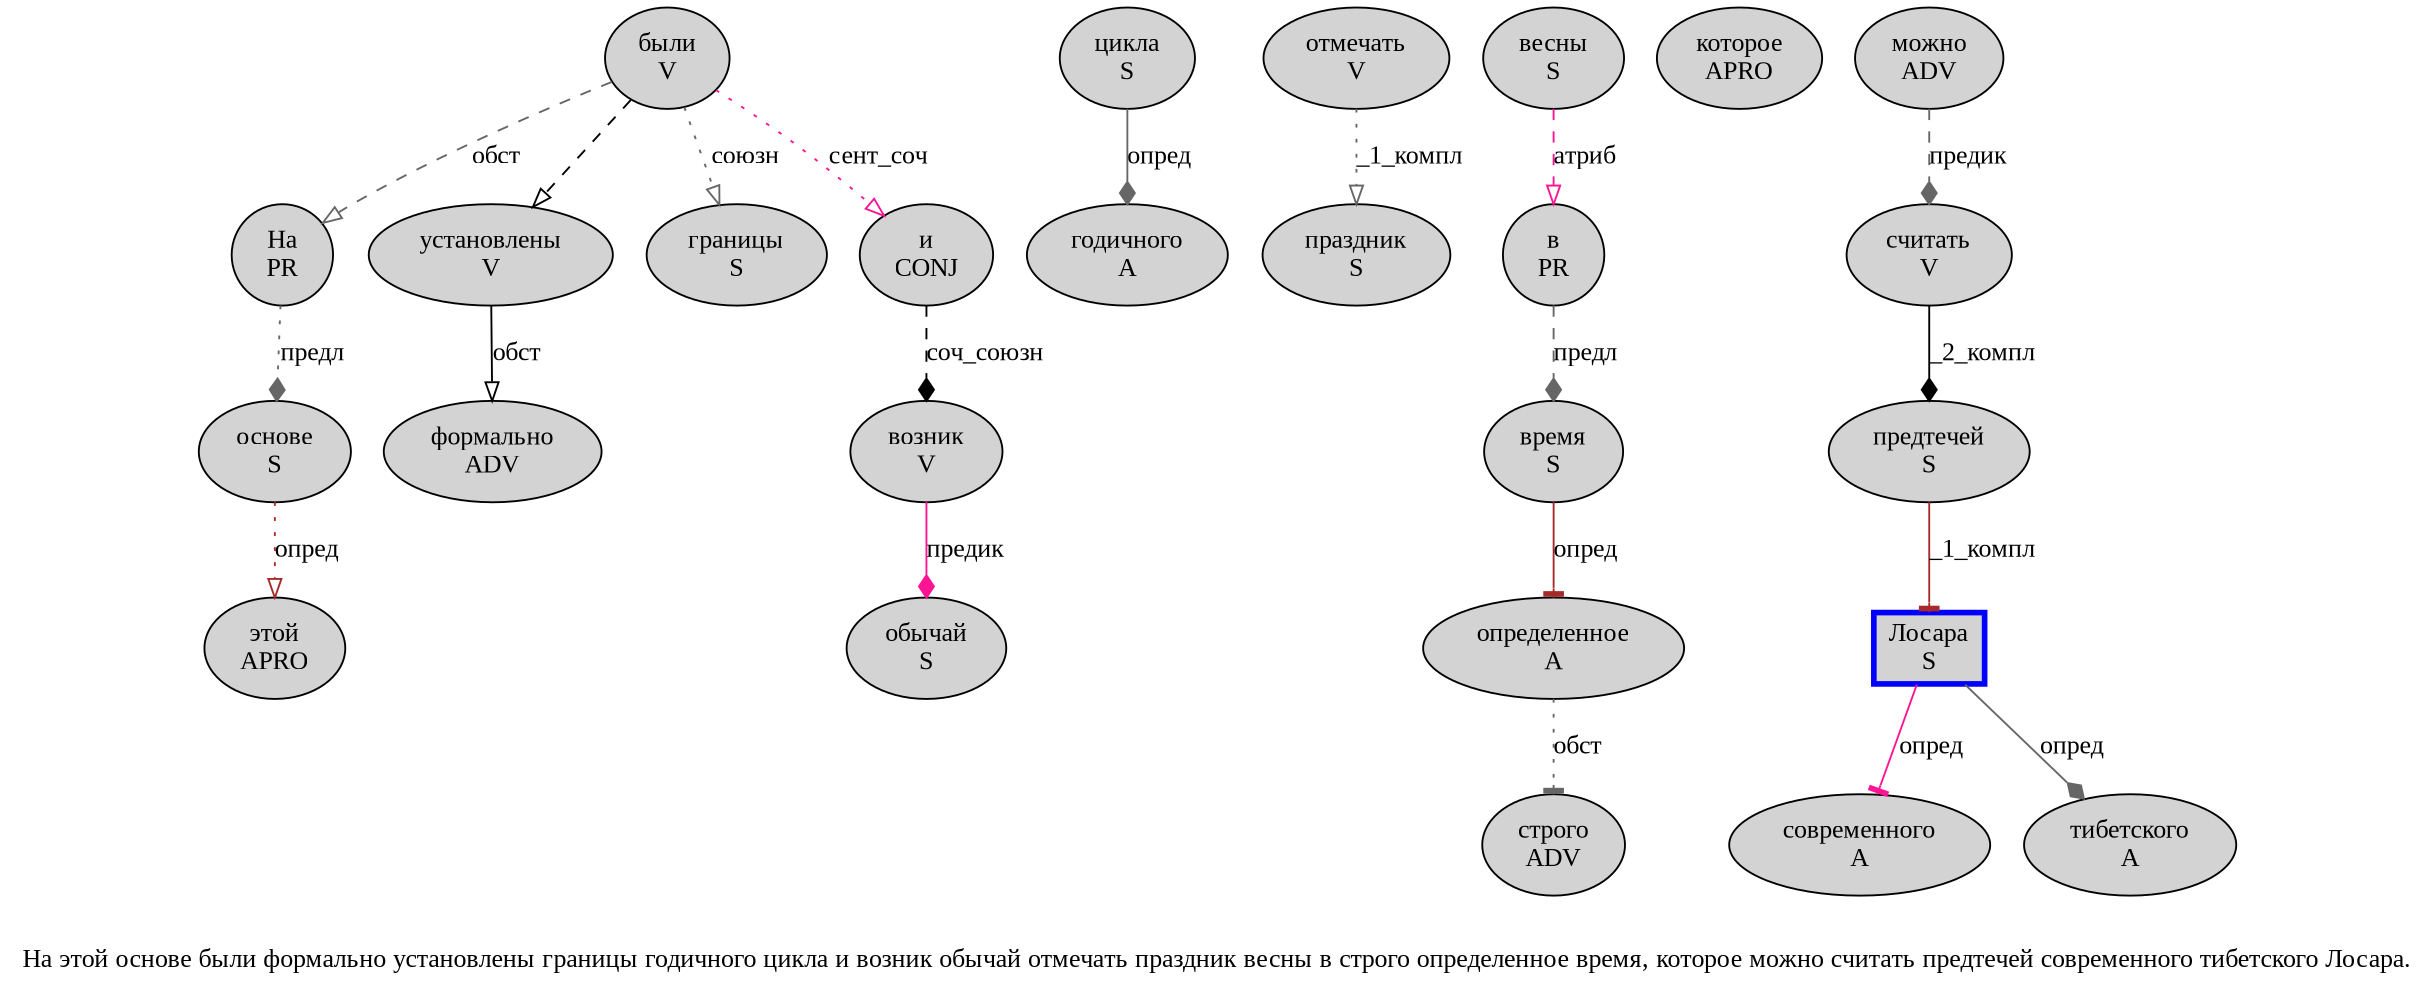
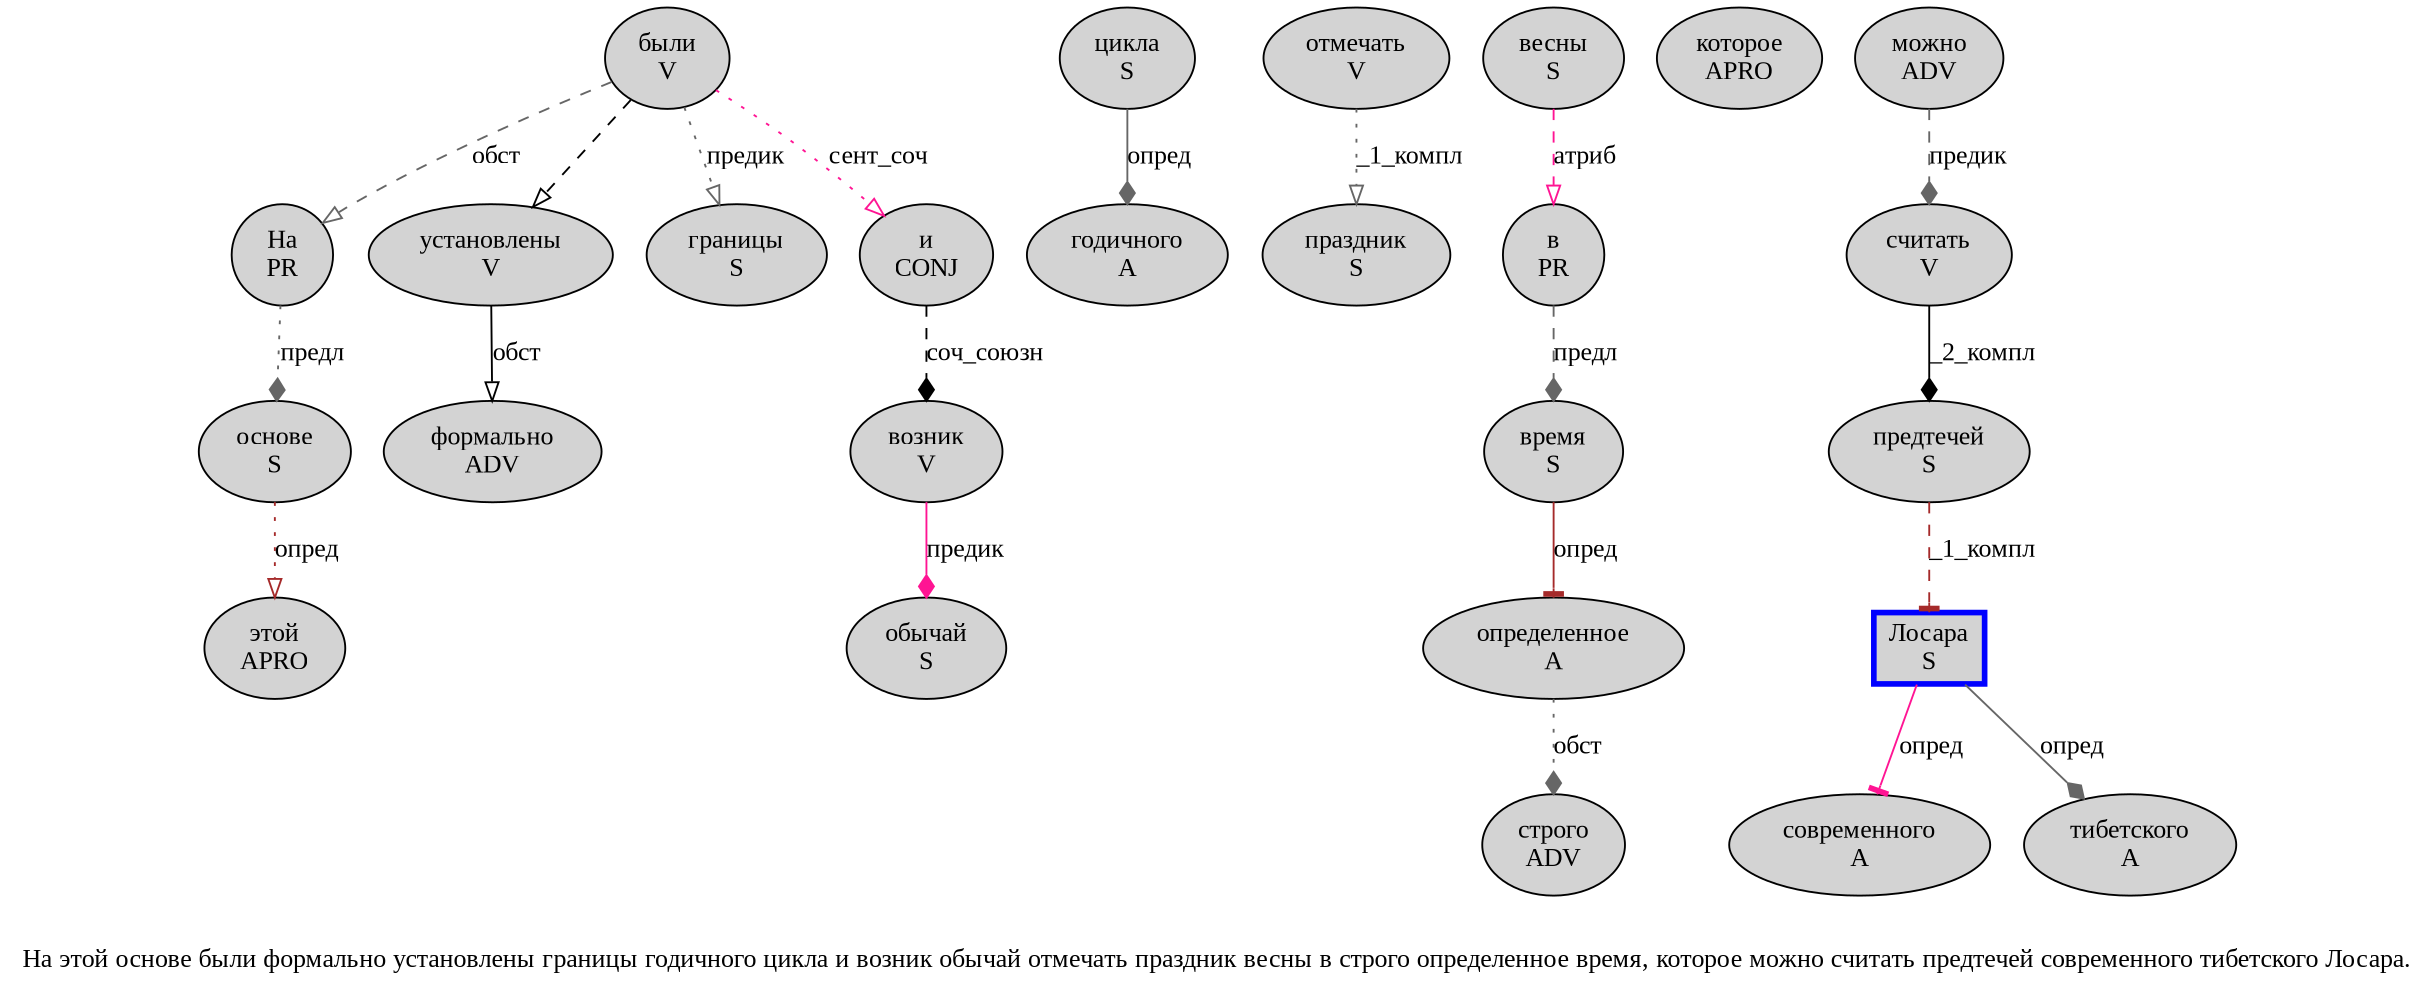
  digraph {
    fontname="Liberation Serif"
    label="На этой основе были формально установлены границы годичного цикла и возник обычай отмечать праздник весны в строго определенное время, которое можно считать предтечей современного тибетского Лосара."
    node [fillcolor=lightgray fontname="Liberation Serif" penwidth=1 shape=ellipse style=filled]
    edge [arrowhead=diamond color=gray40 fontname="Liberation Serif" style=dashed]
    n1 [label="На\nPR"]
    n2 [label="основе\nS"]
    n3 [label="этой\nAPRO"]
    n4 [label="были\nV"]
    n5 [label="установлены\nV"]
    n6 [label="границы\nS"]
    n7 [label="и\nCONJ"]
    n8 [label="формально\nADV"]
    n9 [label="возник\nV"]
    n10 [label="цикла\nS"]
    n11 [label="годичного\nA"]
    n12 [label="обычай\nS"]
    n13 [label="отмечать\nV"]
    n14 [label="праздник\nS"]
    n15 [label="весны\nS"]
    n16 [label="в\nPR"]
    n17 [label="время\nS"]
    n18 [label="определенное\nA"]
    n19 [label="строго\nADV"]
    n20 [label="которое\nAPRO"]
    n21 [label="можно\nADV"]
    n22 [label="считать\nV"]
    n23 [label="предтечей\nS"]
    n24 [color=blue label="Лосара\nS" penwidth=3 shape=box]
    n25 [label="современного\nA"]
    n26 [label="тибетского\nA"]
    n1 -> n2 [label="предл" style=dotted]
    n2 -> n3 [arrowhead=onormal color=brown label="опред" style=dotted]
    n4 -> n1 [arrowhead=onormal label="обст"]
    n4 -> n5 [arrowhead=onormal color=black]
-   n4 -> n6 [arrowhead=onormal label="союзн" style=dotted]
+   n4 -> n6 [arrowhead=onormal label="предик" style=dotted]
    n4 -> n7 [arrowhead=onormal color=deeppink label="сент_соч" style=dotted]
    n5 -> n8 [arrowhead=onormal color=black label="обст" style=solid]
    n7 -> n9 [color=black label="соч_союзн"]
    n9 -> n12 [color=deeppink label="предик" style=solid]
    n10 -> n11 [label="опред" style=solid]
    n13 -> n14 [arrowhead=onormal label="_1_компл" style=dotted]
    n15 -> n16 [arrowhead=onormal color=deeppink label="атриб"]
    n16 -> n17 [label="предл"]
    n17 -> n18 [arrowhead=tee color=brown label="опред" style=solid]
-   n18 -> n19 [arrowhead=tee label="обст" style=dotted]
+   n18 -> n19 [label="обст" style=dotted]
    n21 -> n22 [label="предик"]
    n22 -> n23 [color=black label="_2_компл" style=solid]
-   n23 -> n24 [arrowhead=tee color=brown label="_1_компл" style=solid]
+   n23 -> n24 [arrowhead=tee color=brown label="_1_компл"]
    n24 -> n25 [arrowhead=tee color=deeppink label="опред" style=solid]
    n24 -> n26 [label="опред" style=solid]
  }
